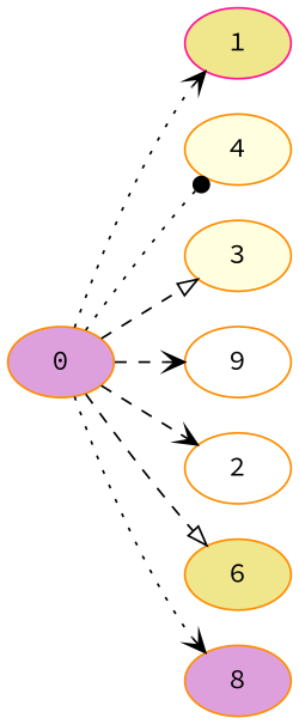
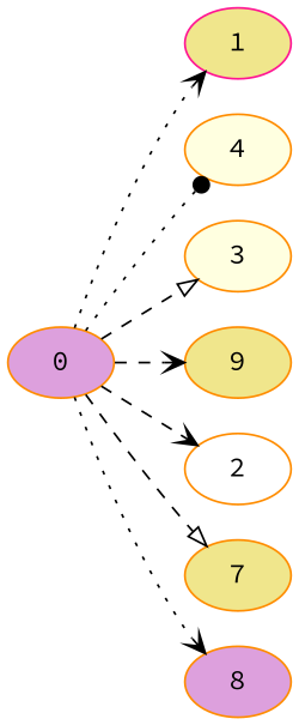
  digraph {
    fontname="Source Code Pro"
    rankdir=LR
    node [Processor=0 Start=26 Weight=66 color=darkorange fillcolor=khaki fontname="Source Code Pro" style=filled]
    edge [Weight=7 arrowhead=vee fontname="Source Code Pro" style=dashed]
    1 [Start=99 Weight=55 color=deeppink]
    4 [Processor=1 Start=103 fillcolor=lightyellow]
    3 [Processor=2 Start=125 Weight=44 fillcolor=lightyellow]
-   9 [Processor=2 Start=92 Weight=33 fillcolor=white]
+   9 [Processor=2 Start=92 Weight=33]
    2 [Processor=2 fillcolor=white]
-   6 [Start=22 Weight=77]
+   6 [Start=22 Weight=77 label=7]
    8 [Processor=1 Weight=77 fillcolor=plum]
    0 [Start=0 Weight=22 fillcolor=plum]
    0 -> 1 [style=dotted]
    0 -> 4 [Weight=8 arrowhead=dot style=dotted]
    0 -> 3 [Weight=9 arrowhead=onormal]
    0 -> 9 [Weight=8]
    0 -> 2 [Weight=4]
    0 -> 6 [arrowhead=onormal]
    0 -> 8 [Weight=4 style=dotted]
  }
